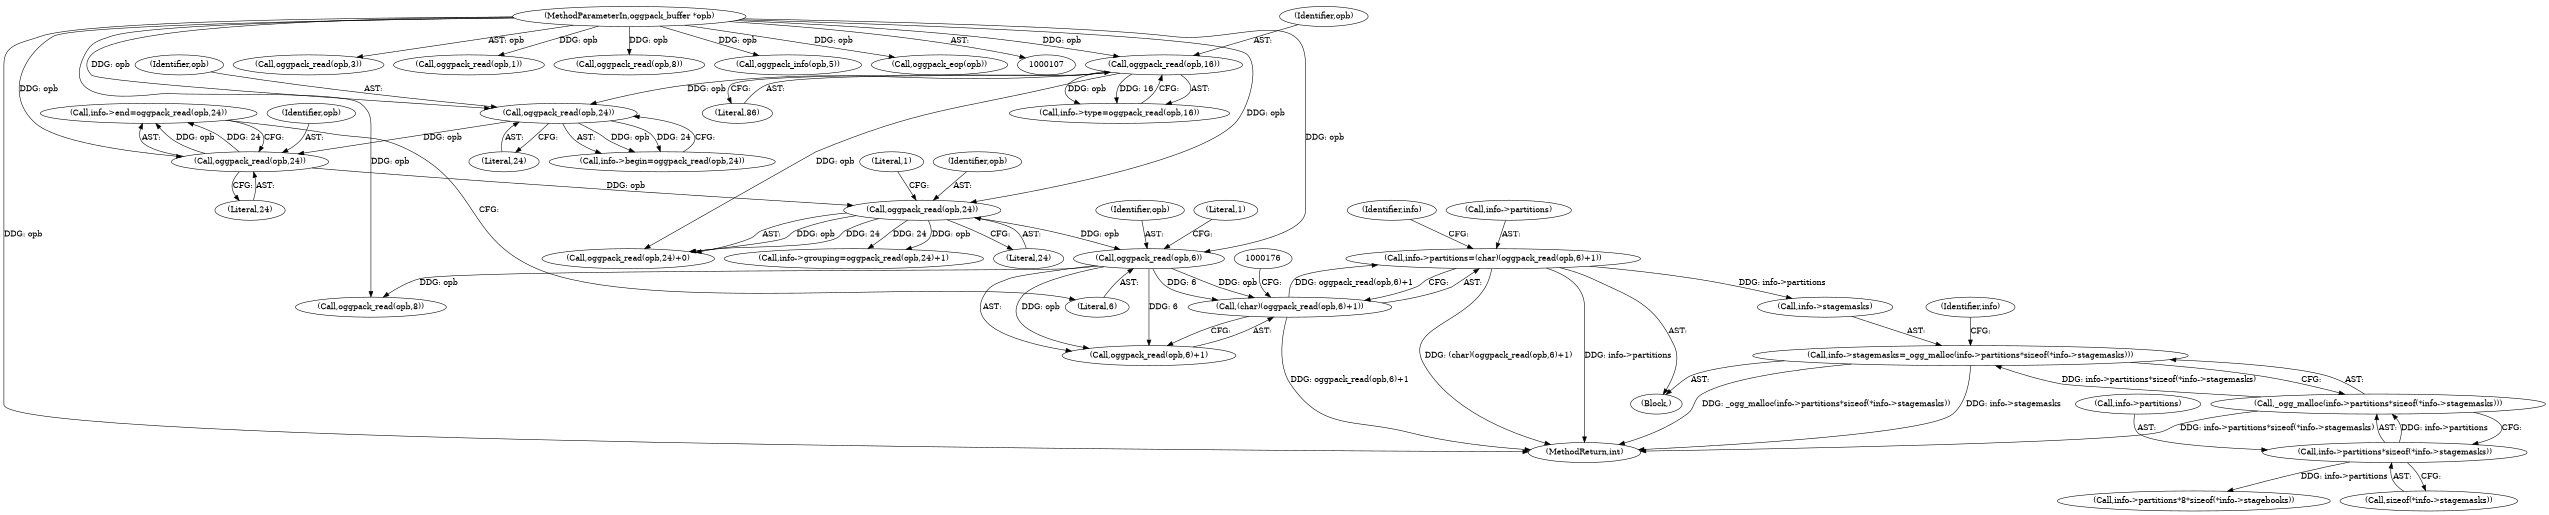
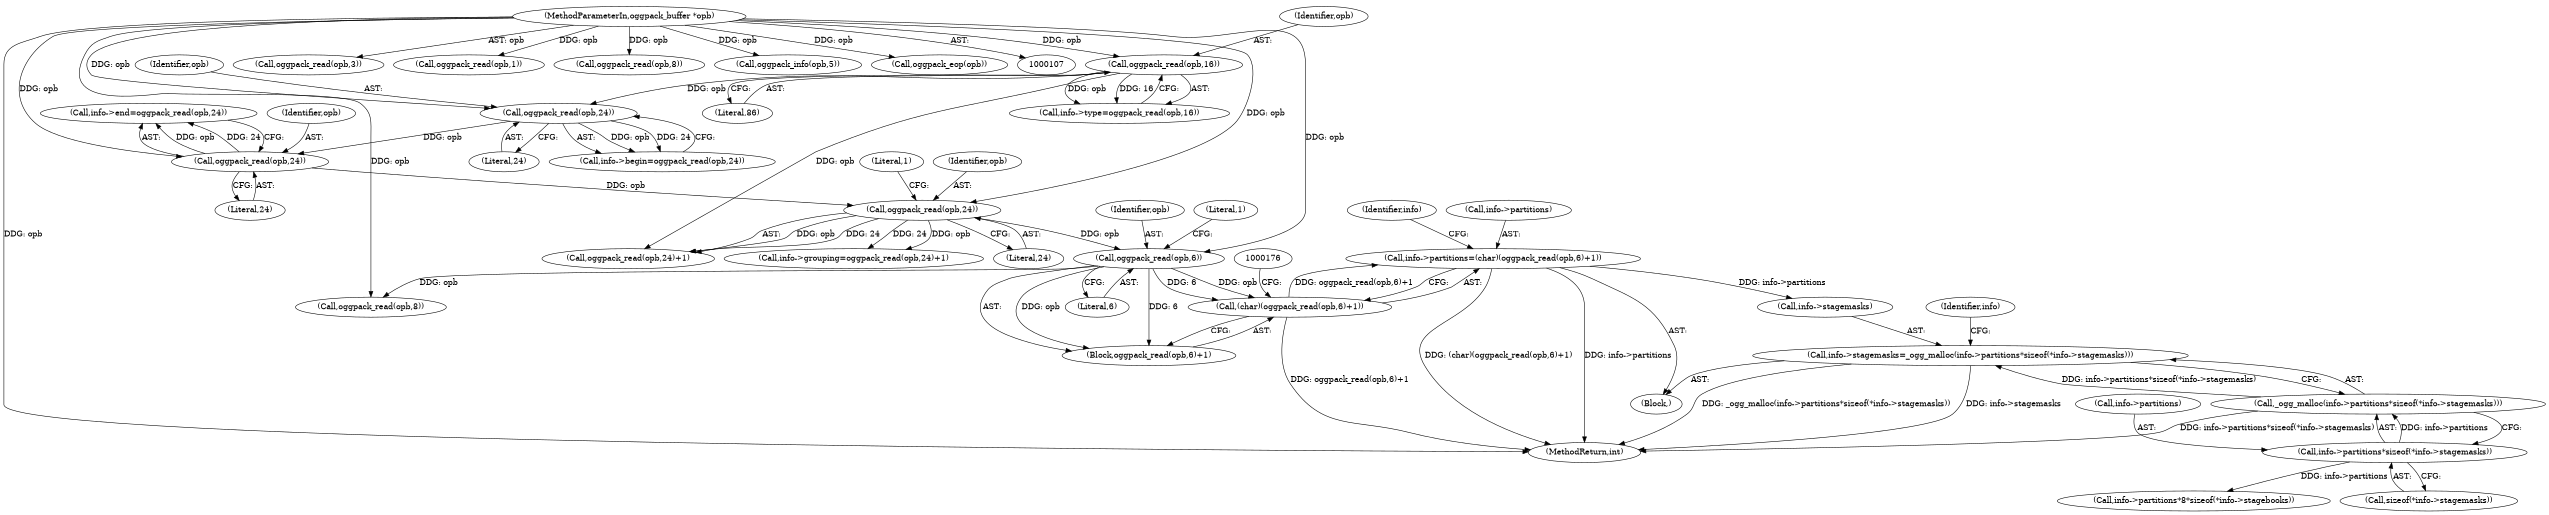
  digraph {
    n1 [label="(Call,info->stagemasks=_ogg_malloc(info->partitions*sizeof(*info->stagemasks)))"]
    n2 [label="(Call,_ogg_malloc(info->partitions*sizeof(*info->stagemasks)))"]
    n3 [label="(Block,)"]
    n4 [label="(MethodReturn,int)"]
    n5 [label="(Call,info->partitions*sizeof(*info->stagemasks))"]
    n6 [label="(Call,info->partitions*8*sizeof(*info->stagebooks))"]
    n7 [label="(Call,sizeof(*info->stagemasks))"]
    n8 [label="(Call,info->partitions=(char)(oggpack_read(opb,6)+1))"]
    n9 [label="(Call,(char)(oggpack_read(opb,6)+1))"]
    n10 [label="(Call,info->stagemasks)"]
-   n11 [label="(Call,oggpack_read(opb,6)+1)"]
+   n11 [label="(Block,oggpack_read(opb,6)+1)"]
    n12 [label="(Call,oggpack_read(opb,6))"]
    n13 [label="(Literal,6)"]
    n14 [label="(Call,oggpack_read(opb,8))"]
    n15 [label="(Call,oggpack_read(opb,24))"]
    n16 [label="(Call,info->grouping=oggpack_read(opb,24)+1)"]
-   n17 [label="(Call,oggpack_read(opb,24)+0)"]
+   n17 [label="(Call,oggpack_read(opb,24)+1)"]
    n18 [label="(Literal,24)"]
    n19 [label="(Call,oggpack_read(opb,24))"]
    n20 [label="(Literal,24)"]
    n21 [label="(Call,info->end=oggpack_read(opb,24))"]
    n22 [label="(Call,oggpack_read(opb,24))"]
    n23 [label="(Call,info->begin=oggpack_read(opb,24))"]
    n24 [label="(Literal,24)"]
    n25 [label="(Call,oggpack_read(opb,16))"]
    n26 [label="(Call,info->type=oggpack_read(opb,16))"]
    n27 [label="(Literal,86)"]
    n28 [label="(MethodParameterIn,oggpack_buffer *opb)"]
    n29 [label="(Call,oggpack_read(opb,3))"]
    n30 [label="(Call,oggpack_read(opb,1))"]
    n31 [label="(Call,oggpack_read(opb,8))"]
    n32 [label="(Call,oggpack_info(opb,5))"]
    n33 [label="(Call,oggpack_eop(opb))"]
    1000107
    n35 [label="(Identifier,opb)"]
    n36 [label="(Identifier,info)"]
    n37 [label="(Identifier,opb)"]
    n38 [label="(Call,info->partitions)"]
    n39 [label="(Identifier,opb)"]
    n40 [label="(Literal,1)"]
    n41 [label="(Call,info->partitions)"]
    n42 [label="(Literal,1)"]
    n43 [label="(Identifier,opb)"]
    n44 [label="(Identifier,info)"]
    n45 [label="(Identifier,opb)"]
    1000176
    n1 -> n2 [label="CFG: "]
    n1 -> n3 [label="AST: "]
    n1 -> n4 [label="DDG: info->stagemasks"]
    n1 -> n4 [label="DDG: _ogg_malloc(info->partitions*sizeof(*info->stagemasks))"]
    n2 -> n1 [label="AST: "]
    n2 -> n1 [label="DDG: info->partitions*sizeof(*info->stagemasks)"]
    n2 -> n4 [label="DDG: info->partitions*sizeof(*info->stagemasks)"]
    n2 -> n5 [label="CFG: "]
    n5 -> n2 [label="AST: "]
    n5 -> n2 [label="DDG: info->partitions"]
    n5 -> n6 [label="DDG: info->partitions"]
    n5 -> n7 [label="CFG: "]
    n7 -> n5 [label="AST: "]
    n8 -> n3 [label="AST: "]
    n8 -> n4 [label="DDG: info->partitions"]
    n8 -> n4 [label="DDG: (char)(oggpack_read(opb,6)+1)"]
    n8 -> n9 [label="CFG: "]
    n8 -> n10 [label="DDG: info->partitions"]
    n9 -> n4 [label="DDG: oggpack_read(opb,6)+1"]
    n9 -> n8 [label="AST: "]
    n9 -> n8 [label="DDG: oggpack_read(opb,6)+1"]
    n9 -> n11 [label="CFG: "]
    n10 -> n1 [label="AST: "]
    n11 -> n9 [label="AST: "]
    n12 -> n9 [label="DDG: opb"]
    n12 -> n9 [label="DDG: 6"]
    n12 -> n11 [label="AST: "]
    n12 -> n11 [label="DDG: opb"]
    n12 -> n11 [label="DDG: 6"]
-   n21 -> n13 [label="CFG: "]
+   n12 -> n13 [label="CFG: "]
    n12 -> n14 [label="DDG: opb"]
    n13 -> n12 [label="AST: "]
    n15 -> n12 [label="DDG: opb"]
    n15 -> n16 [label="DDG: opb"]
    n15 -> n16 [label="DDG: 24"]
    n15 -> n17 [label="AST: "]
    n15 -> n17 [label="DDG: opb"]
    n15 -> n17 [label="DDG: 24"]
    n15 -> n18 [label="CFG: "]
    n18 -> n15 [label="AST: "]
    n19 -> n15 [label="DDG: opb"]
    n19 -> n20 [label="CFG: "]
    n19 -> n21 [label="AST: "]
    n19 -> n21 [label="DDG: opb"]
    n19 -> n21 [label="DDG: 24"]
    n20 -> n19 [label="AST: "]
    n21 -> n19 [label="CFG: "]
    n22 -> n19 [label="DDG: opb"]
    n22 -> n23 [label="AST: "]
    n22 -> n23 [label="DDG: opb"]
    n22 -> n23 [label="DDG: 24"]
    n22 -> n24 [label="CFG: "]
    n23 -> n22 [label="CFG: "]
    n24 -> n22 [label="AST: "]
    n25 -> n17 [label="DDG: opb"]
    n25 -> n22 [label="DDG: opb"]
    n25 -> n26 [label="AST: "]
    n25 -> n26 [label="DDG: opb"]
    n25 -> n26 [label="DDG: 16"]
    n25 -> n27 [label="CFG: "]
    n26 -> n25 [label="CFG: "]
    n27 -> n25 [label="AST: "]
    n28 -> n4 [label="DDG: opb"]
    n28 -> n12 [label="DDG: opb"]
    n28 -> n14 [label="DDG: opb"]
    n28 -> n15 [label="DDG: opb"]
    n28 -> n19 [label="DDG: opb"]
    n28 -> n22 [label="DDG: opb"]
    n28 -> n25 [label="DDG: opb"]
    n28 -> n29 [label="AST: opb"]
    n28 -> n30 [label="DDG: opb"]
    n28 -> n31 [label="DDG: opb"]
    n28 -> n32 [label="DDG: opb"]
    n28 -> n33 [label="DDG: opb"]
    n28 -> 1000107 [label="AST: "]
    n35 -> n22 [label="AST: "]
    n36 -> n1 [label="CFG: "]
    n37 -> n19 [label="AST: "]
    n38 -> n8 [label="AST: "]
    n39 -> n12 [label="AST: "]
    n40 -> n15 [label="CFG: "]
    n41 -> n5 [label="AST: "]
    n42 -> n12 [label="CFG: "]
    n43 -> n25 [label="AST: "]
    n44 -> n8 [label="CFG: "]
    n45 -> n15 [label="AST: "]
    1000176 -> n9 [label="CFG: "]
  }
